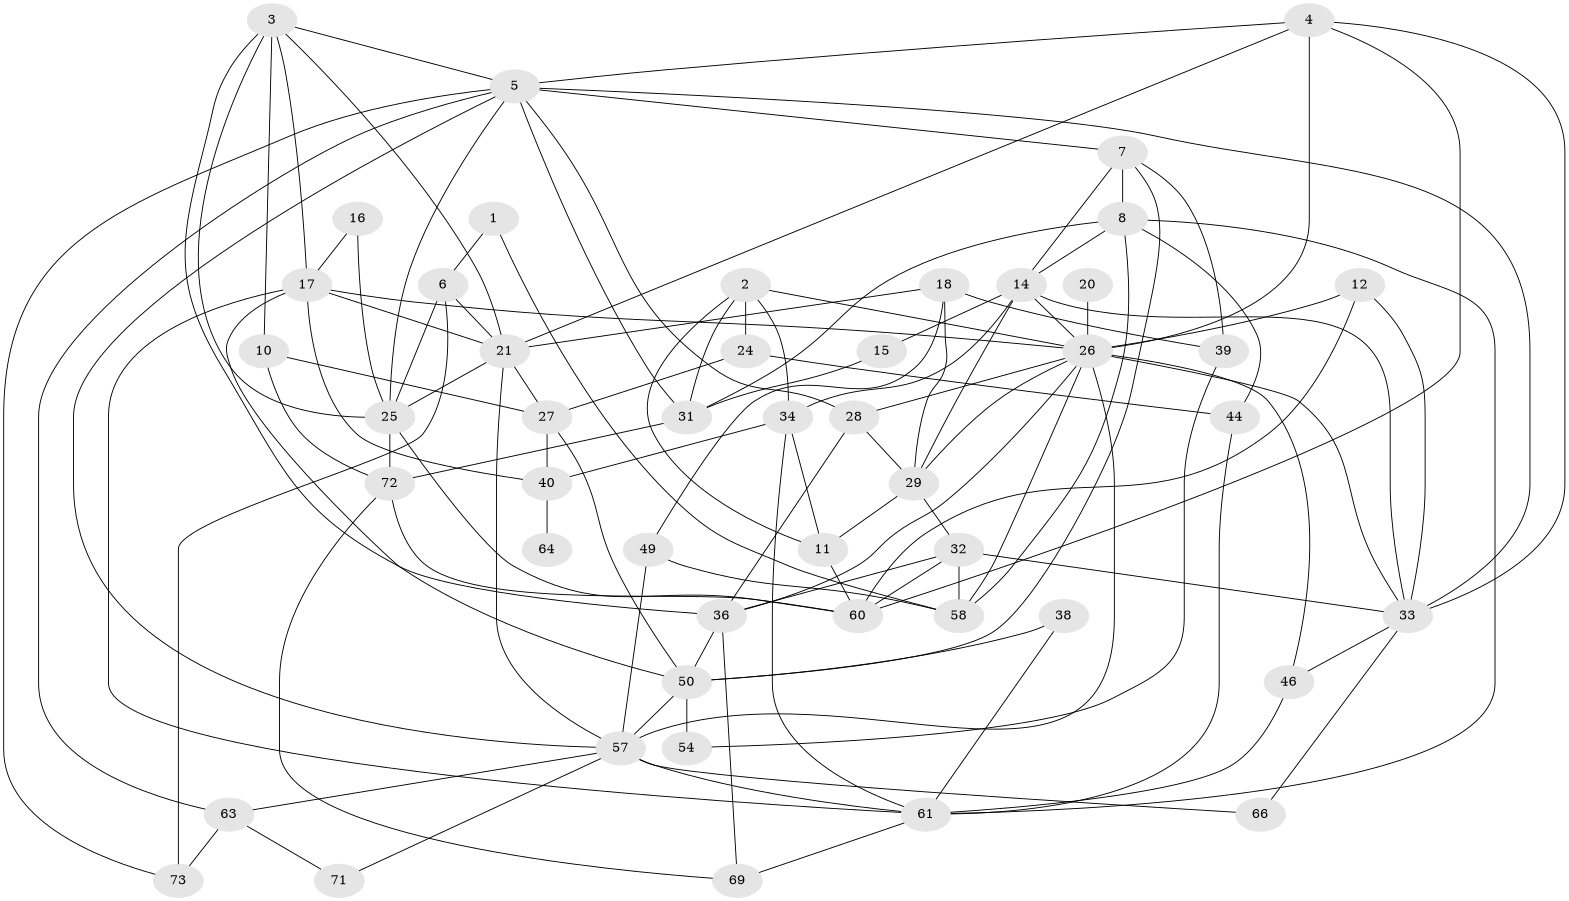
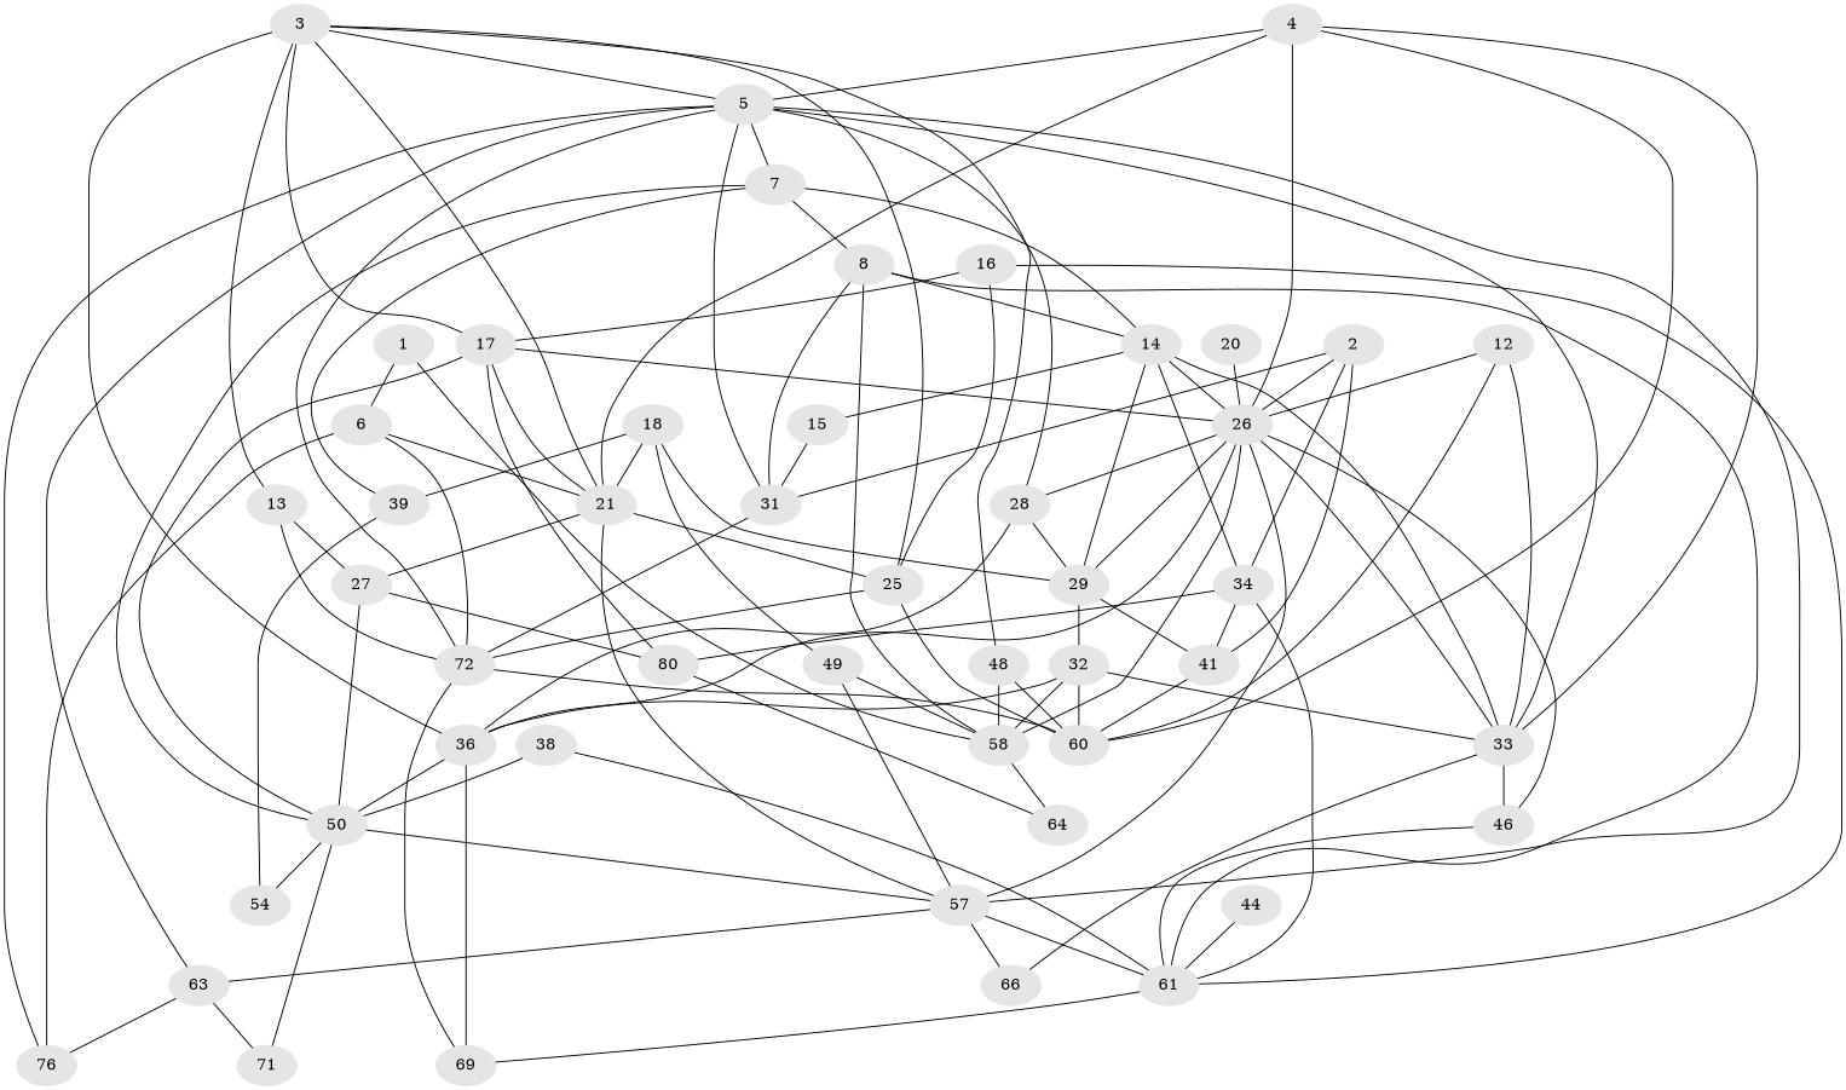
  graph {
    node [color=gray90 style=filled]
    6 [super="+22"]
    21 [super="+23"]
    n3 [label=72 super="+56"]
-   76 [label=73]
+   76
    1
    58 [super="+73"]
    64
    2 [super="+67"]
-   24
    26 [super="+62"]
    31 [super="+47"]
    34
-   41 [label=11]
+   41
    44 [super="+59"]
    27 [super="+55"]
    36 [super="+53"]
    33 [super="+51"]
    28
    57 [super="+70"]
    29 [super="+37"]
    46
    61 [super="+74"]
-   40 [super="+42"]
+   40 [super="+42" label=80]
    60 [super="+65"]
    3 [super="+11"]
    5 [super="+13"]
-   10
+   10 [label=13]
    17 [super="+30"]
    25 [super="+45"]
+   48
    7 [super="+9"]
    63 [super="+72"]
    50 [super="+75"]
    69
    4
    66
    8
    14 [super="+19"]
    39 [super="+43"]
    71
    15
    54
    12 [super="+68"]
    32 [super="+35"]
    16
    18
    49
    20
    38
    6 -- 21
-   6 -- 25
+   6 -- n3
    6 -- 76
    21 -- 27
    21 -- 57
    21 -- 25
    n3 -- 60
    n3 -- 69
    1 -- 6 [weight=2]
    1 -- 58
-   2 -- 24
+   58 -- 64 [weight=2]
    2 -- 26
    2 -- 31
    2 -- 34
    2 -- 41
-   24 -- 44
-   24 -- 27
    26 -- 58
    26 -- 36
    26 -- 33
    26 -- 28
    26 -- 57
    26 -- 29
    26 -- 46
    31 -- n3
    34 -- 41
    34 -- 61
    34 -- 40
    41 -- 60
    44 -- 61
    27 -- 40
    27 -- 50
    36 -- 50
    36 -- 69
    33 -- 46
    33 -- 66
    28 -- 36
    28 -- 29
    57 -- 61
    57 -- 63
    57 -- 66
    29 -- 41
    29 -- 32
    46 -- 61
    61 -- 69
    40 -- 64
    3 -- 21
    3 -- 36 [weight=2]
    3 -- 5
    3 -- 10
    3 -- 17
    3 -- 25
-   5 -- 25
+   3 -- 48
+   5 -- n3
    5 -- 76
    5 -- 31
    5 -- 33
    5 -- 28
    5 -- 57
    5 -- 7
    5 -- 63
    10 -- n3
    10 -- 27
    17 -- 21
    17 -- 26
-   17 -- 61
+   16 -- 61
    17 -- 40
    17 -- 50
    25 -- n3
    25 -- 60
+   48 -- 58
+   48 -- 60
    7 -- 50
    7 -- 8
    7 -- 14
    7 -- 39
    63 -- 76
    63 -- 71
    50 -- 57
-   57 -- 71
+   50 -- 71
    50 -- 54
    4 -- 21
    4 -- 26
    4 -- 33
    4 -- 60
    4 -- 5
    8 -- 58
    8 -- 31
-   8 -- 44
    8 -- 61
    8 -- 14
    14 -- 26
    14 -- 34
    14 -- 33
    14 -- 29
    14 -- 15
    39 -- 54
    15 -- 31
    12 -- 26
    12 -- 33
    12 -- 60
    32 -- 58
    32 -- 36
    32 -- 33
    32 -- 60
    16 -- 17
    16 -- 25
    18 -- 21
    18 -- 29
    18 -- 39
    18 -- 49
    49 -- 58
    49 -- 57
    20 -- 26 [weight=2]
    38 -- 61
    38 -- 50
  }
